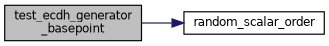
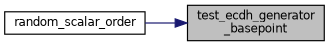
  digraph {
    rankdir=LR
    node [color=black fontname=Helvetica fontsize=10 shape=record style=filled]
    n1 [fillcolor=grey75 fontcolor=black height=0.2 label="test_ecdh_generator\l_basepoint" width=0.4]
    n2 [fillcolor=white height=0.2 label=random_scalar_order width=0.4]
-   n1 -> n2 [color=midnightblue fontname=Helvetica fontsize=10 labelfontname=Helvetica labelfontsize=10 style=solid]
+   n2 -> n1 [color=midnightblue fontname=Helvetica fontsize=10 labelfontname=Helvetica labelfontsize=10 style=solid]
  }
